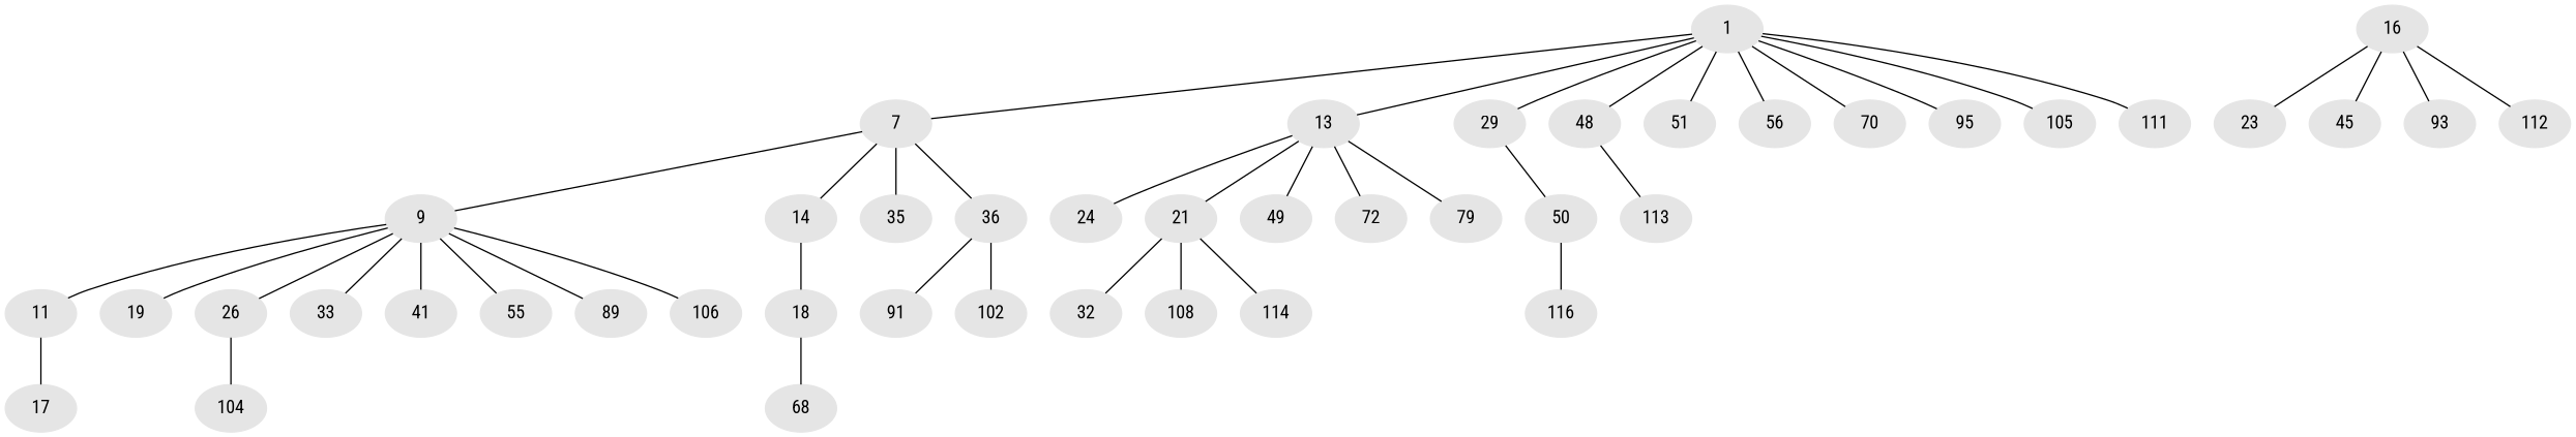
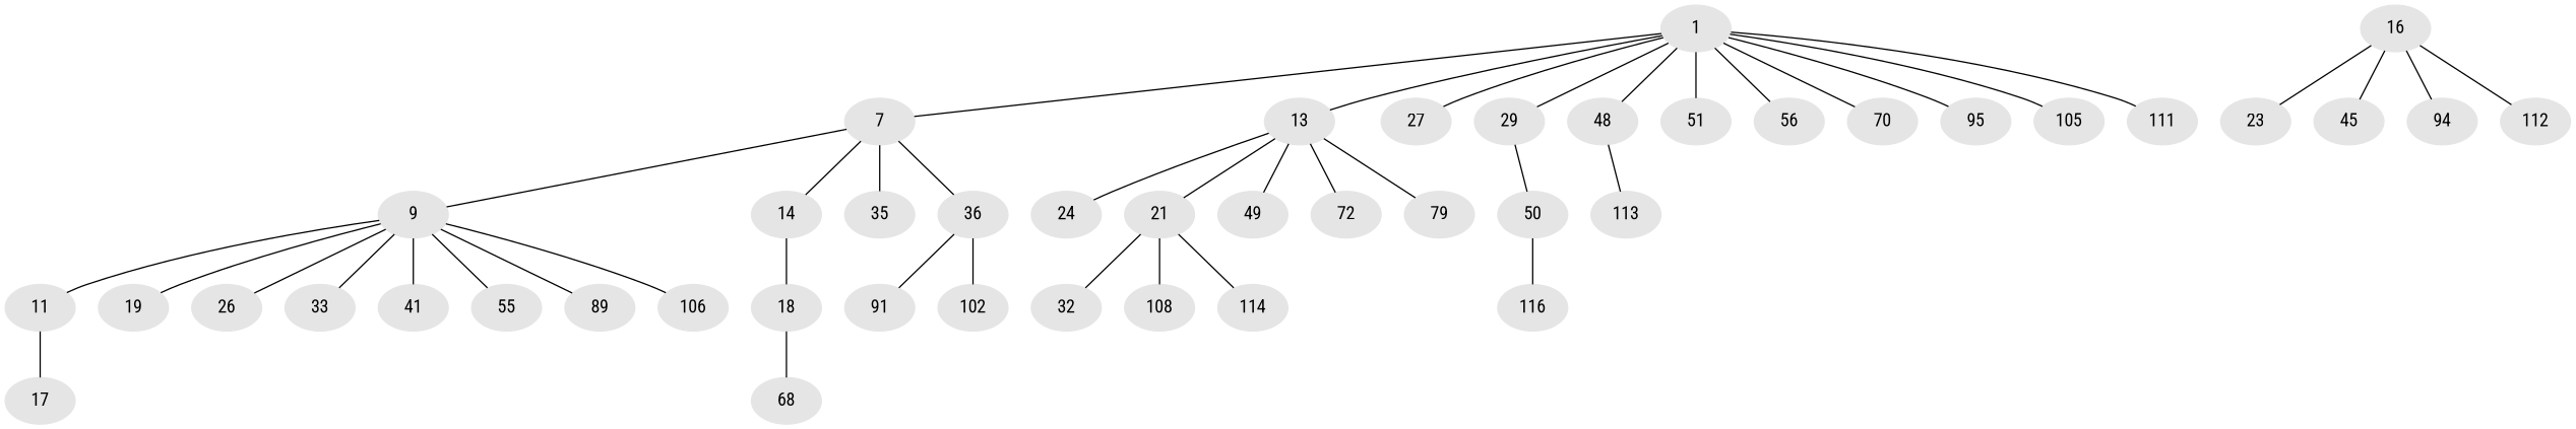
  graph {
    fontname="Roboto Condensed"
    node [color=gray90 fontname="Roboto Condensed" style=filled]
    edge [fontname="Roboto Condensed"]
    1 [super="+64+2+5+6"]
    7 [super="+10+83+34+8"]
    13 [super="+15"]
+   27
    29 [super="+71"]
    48 [super="+53"]
    51 [super="+110"]
    56
    70
    95
    105
    111
    9 [super="+25"]
    14
    35 [super="+90"]
    36 [super="+44+39"]
    24 [super="+54"]
    n18 [label=21]
    49 [super="+65"]
    72
    79
    50 [super="+74+99"]
    113
    16 [super="+80+59+21+66"]
    23
    45
-   94 [super="+118+96" label=93]
+   94 [super="+118+96"]
    112
    11
    19 [super="+57+78+20"]
    26 [super="+42+92+31+43"]
    33
    41
    55 [super="+91"]
    n35 [label=89 super="+103"]
    106
    18 [super="+117"]
    n38 [label=91]
    102
    17
-   104
    32 [super="+82"]
    108
    114
    68
    116
    1 -- 7
    1 -- 13
+   1 -- 27
    1 -- 29
    1 -- 48
    1 -- 51
    1 -- 56
    1 -- 70
    1 -- 95
    1 -- 105
    1 -- 111
    7 -- 9
    7 -- 14
    7 -- 35
    7 -- 36
    13 -- 24
    13 -- n18
    13 -- 49
    13 -- 72
    13 -- 79
    29 -- 50
    48 -- 113
    9 -- 11
    9 -- 19
    9 -- 26
    9 -- 33
    9 -- 41
    9 -- 55
    9 -- n35
    9 -- 106
    14 -- 18
    36 -- n38
    36 -- 102
    n18 -- 32
    n18 -- 108
    n18 -- 114
    50 -- 116
    16 -- 23
    16 -- 45
    16 -- 94
    16 -- 112
    11 -- 17
-   26 -- 104
    18 -- 68
  }
